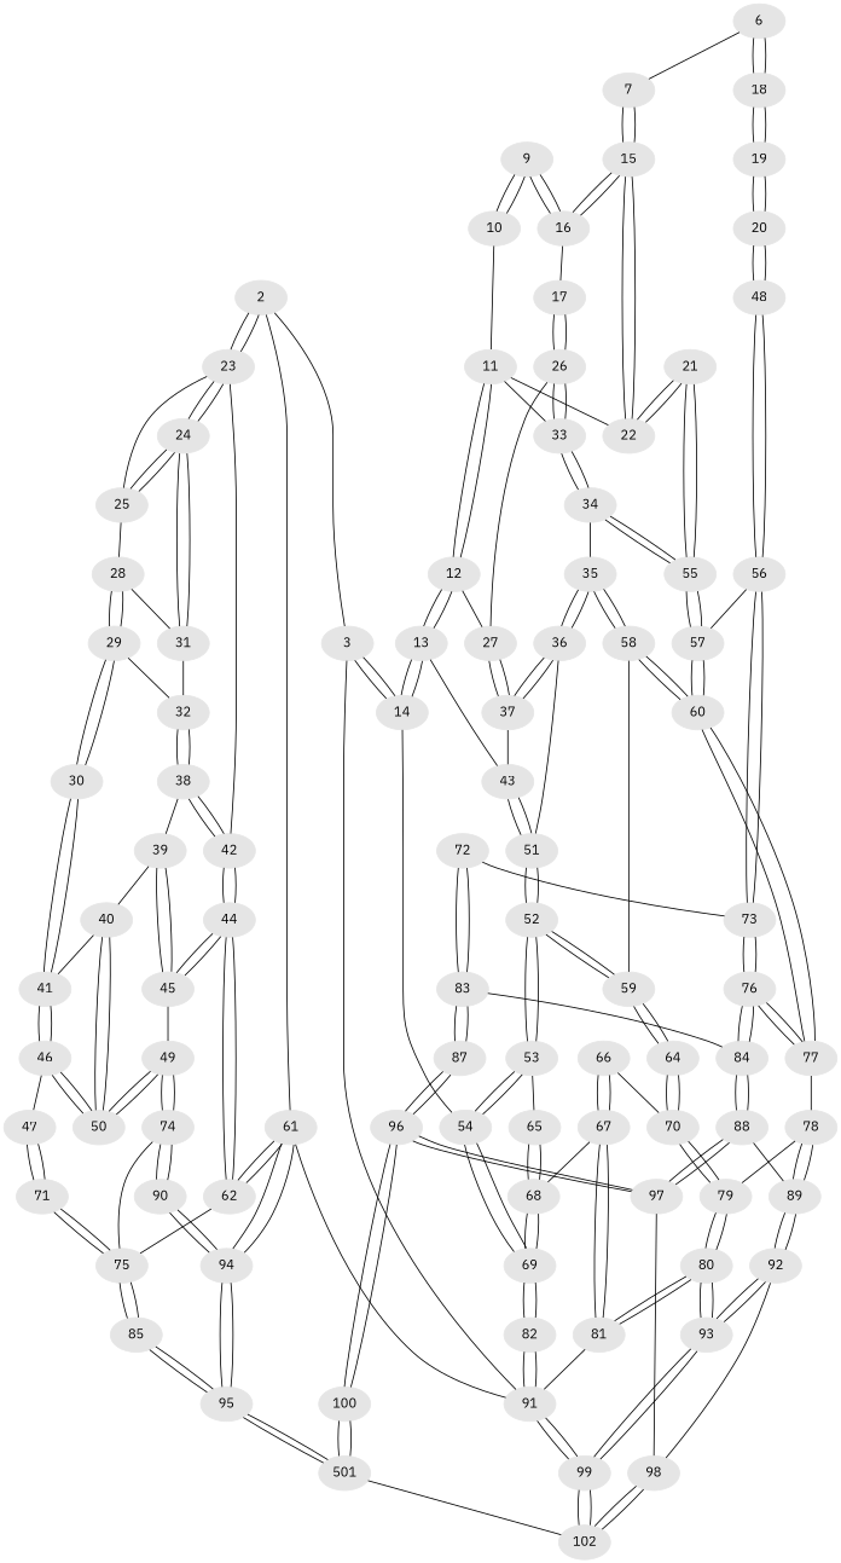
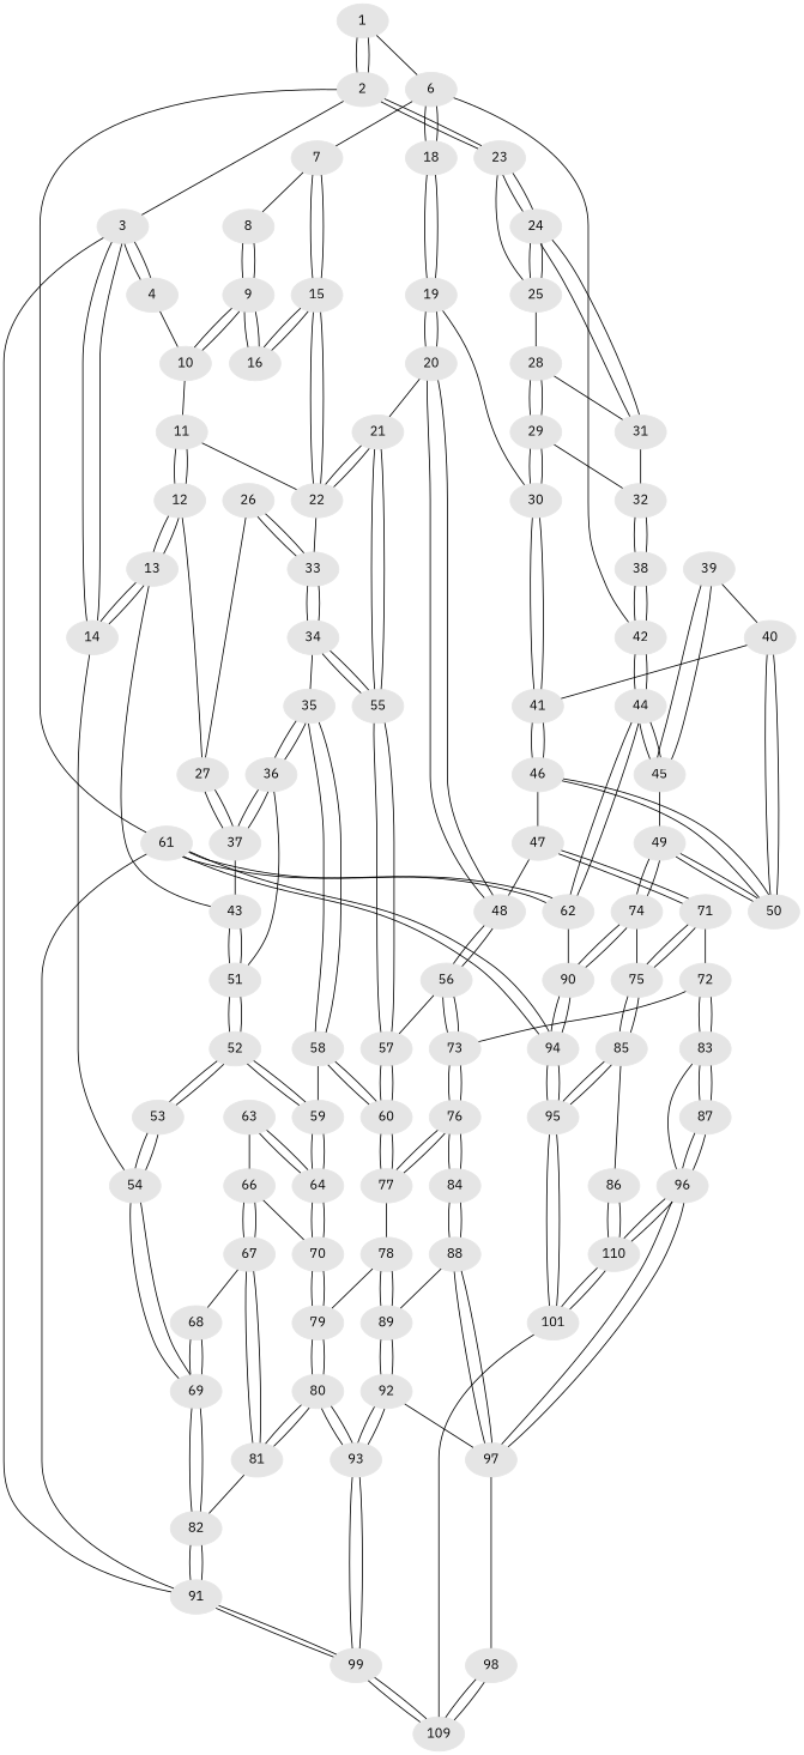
  graph {
    fontname="IBM Plex Sans"
    node [color=gray90 fontname="IBM Plex Sans" style=filled]
    edge [fontname="IBM Plex Sans"]
+   1
    2
    6
    3
    23
    61
    7
    18
+   4
    14
    91
    25
    24
    42
    62
    94
    10
    54
    99
    11
+   8
    9
    15
    19
    16
    22
-   17
    12
    13
    27
    26
    43
    37
    51
    69
    33
    20
    30
    28
    21
    48
    41
    55
    56
    57
    34
    31
    44
    32
    29
    38
    46
    39
    35
    36
    58
    59
    60
    52
    40
    45
    50
    49
    47
    90
    74
    71
    72
    75
    73
    53
-   65
    64
    68
    82
    76
    77
    70
    78
    95
+   63
    66
    67
    79
    81
    80
    83
    85
    84
    87
+   86
    88
    89
    92
    93
    96
    97
-   100
-   101 [label=501]
+   100 [label=110]
+   101
    98
-   102
+   102 [label=109]
+   1 -- 2
+   1 -- 2
+   1 -- 6
    2 -- 3
    2 -- 23
    2 -- 23
    2 -- 61
    6 -- 7
    6 -- 18
    6 -- 18
+   3 -- 4
+   3 -- 4
    3 -- 14
    3 -- 14
    3 -- 91
    23 -- 25
    23 -- 24
    23 -- 24
-   23 -- 42
+   6 -- 42
    61 -- 91
    61 -- 62
    61 -- 62
    61 -- 94
    61 -- 94
+   7 -- 8
    7 -- 15
    7 -- 15
    18 -- 19
    18 -- 19
+   4 -- 10
    14 -- 54
    91 -- 99
    91 -- 99
    25 -- 28
    24 -- 25
    24 -- 25
    24 -- 31
    24 -- 31
    42 -- 44
    42 -- 44
-   62 -- 75
+   62 -- 90
    94 -- 95
    94 -- 95
    10 -- 11
    54 -- 69
    54 -- 69
    99 -- 102
    99 -- 102
    11 -- 22
    11 -- 12
    11 -- 12
+   8 -- 9
+   8 -- 9
    9 -- 10
    9 -- 10
    9 -- 16
    9 -- 16
    15 -- 16
    15 -- 16
    15 -- 22
    15 -- 22
    19 -- 20
    19 -- 20
-   16 -- 17
-   11 -- 33
-   17 -- 26
-   17 -- 26
+   19 -- 30
+   22 -- 33
    12 -- 13
    12 -- 13
    12 -- 27
    13 -- 14
    13 -- 14
    13 -- 43
    27 -- 37
    27 -- 37
    26 -- 27
    26 -- 33
    26 -- 33
    43 -- 51
    43 -- 51
    37 -- 43
    51 -- 52
    51 -- 52
    69 -- 82
    69 -- 82
    33 -- 34
    33 -- 34
+   20 -- 21
    20 -- 48
    20 -- 48
    30 -- 41
    30 -- 41
    28 -- 31
    28 -- 29
    28 -- 29
    21 -- 22
    21 -- 22
    21 -- 55
    21 -- 55
    48 -- 56
    48 -- 56
    41 -- 46
    41 -- 46
    55 -- 57
    55 -- 57
    56 -- 57
    56 -- 73
    56 -- 73
    57 -- 60
    57 -- 60
    34 -- 55
    34 -- 55
    34 -- 35
    31 -- 32
    44 -- 62
    44 -- 62
    44 -- 45
    44 -- 45
    32 -- 38
    32 -- 38
    29 -- 30
    29 -- 30
    29 -- 32
    38 -- 42
    38 -- 42
-   38 -- 39
    46 -- 50
    46 -- 50
    46 -- 47
    39 -- 40
    39 -- 45
    39 -- 45
    35 -- 36
    35 -- 36
    35 -- 58
    35 -- 58
    36 -- 37
    36 -- 37
    36 -- 51
    58 -- 59
    58 -- 60
    58 -- 60
    59 -- 64
    59 -- 64
    60 -- 77
    60 -- 77
    52 -- 59
    52 -- 59
    52 -- 53
    52 -- 53
    40 -- 41
    40 -- 50
    40 -- 50
    45 -- 49
    49 -- 50
    49 -- 50
    49 -- 74
    49 -- 74
+   47 -- 48
    47 -- 71
    47 -- 71
    90 -- 94
    90 -- 94
    74 -- 90
    74 -- 90
    74 -- 75
+   71 -- 72
    71 -- 75
    71 -- 75
    72 -- 73
    72 -- 83
    72 -- 83
    75 -- 85
    75 -- 85
    73 -- 76
    73 -- 76
    53 -- 54
    53 -- 54
-   53 -- 65
-   65 -- 68
-   65 -- 68
    64 -- 70
    64 -- 70
    68 -- 69
    68 -- 69
    82 -- 91
    82 -- 91
    76 -- 77
    76 -- 77
    76 -- 84
    76 -- 84
    77 -- 78
    70 -- 79
    70 -- 79
    78 -- 79
    78 -- 89
    78 -- 89
    95 -- 101
    95 -- 101
+   63 -- 64
+   63 -- 64
+   63 -- 66
    66 -- 70
    66 -- 67
    66 -- 67
    67 -- 68
    67 -- 81
    67 -- 81
    79 -- 80
    79 -- 80
-   81 -- 91
+   81 -- 82
    80 -- 81
    80 -- 81
    80 -- 93
    80 -- 93
-   83 -- 84
+   83 -- 96
    83 -- 87
    83 -- 87
    85 -- 95
    85 -- 95
+   85 -- 86
    84 -- 88
    84 -- 88
    87 -- 96
    87 -- 96
+   86 -- 100
+   86 -- 100
    88 -- 89
    88 -- 97
    88 -- 97
    89 -- 92
    89 -- 92
    92 -- 93
    92 -- 93
-   92 -- 98
+   92 -- 97
    93 -- 99
    93 -- 99
    96 -- 97
    96 -- 97
    96 -- 100
    96 -- 100
    97 -- 98
    100 -- 101
    100 -- 101
    101 -- 102
    98 -- 102
    98 -- 102
  }
